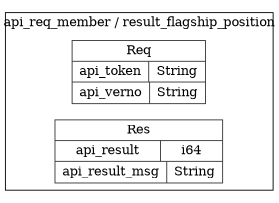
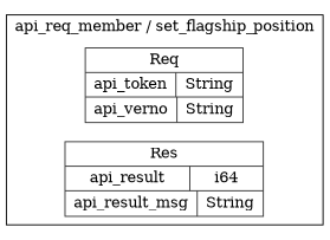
  digraph {
    rankdir=LR
    node [color=gray20 shape=record style=solid]
    n1 [label="<Req> Req  | { api_token | <api_token> String } | { api_verno | <api_verno> String }"]
    n2 [label="<Res> Res  | { api_result | <api_result> i64 } | { api_result_msg | <api_result_msg> String }"]
    subgraph cluster_1 {
-     label="api_req_member / result_flagship_position"
+     label="api_req_member / set_flagship_position"
      n1
      n2
    }
  }
